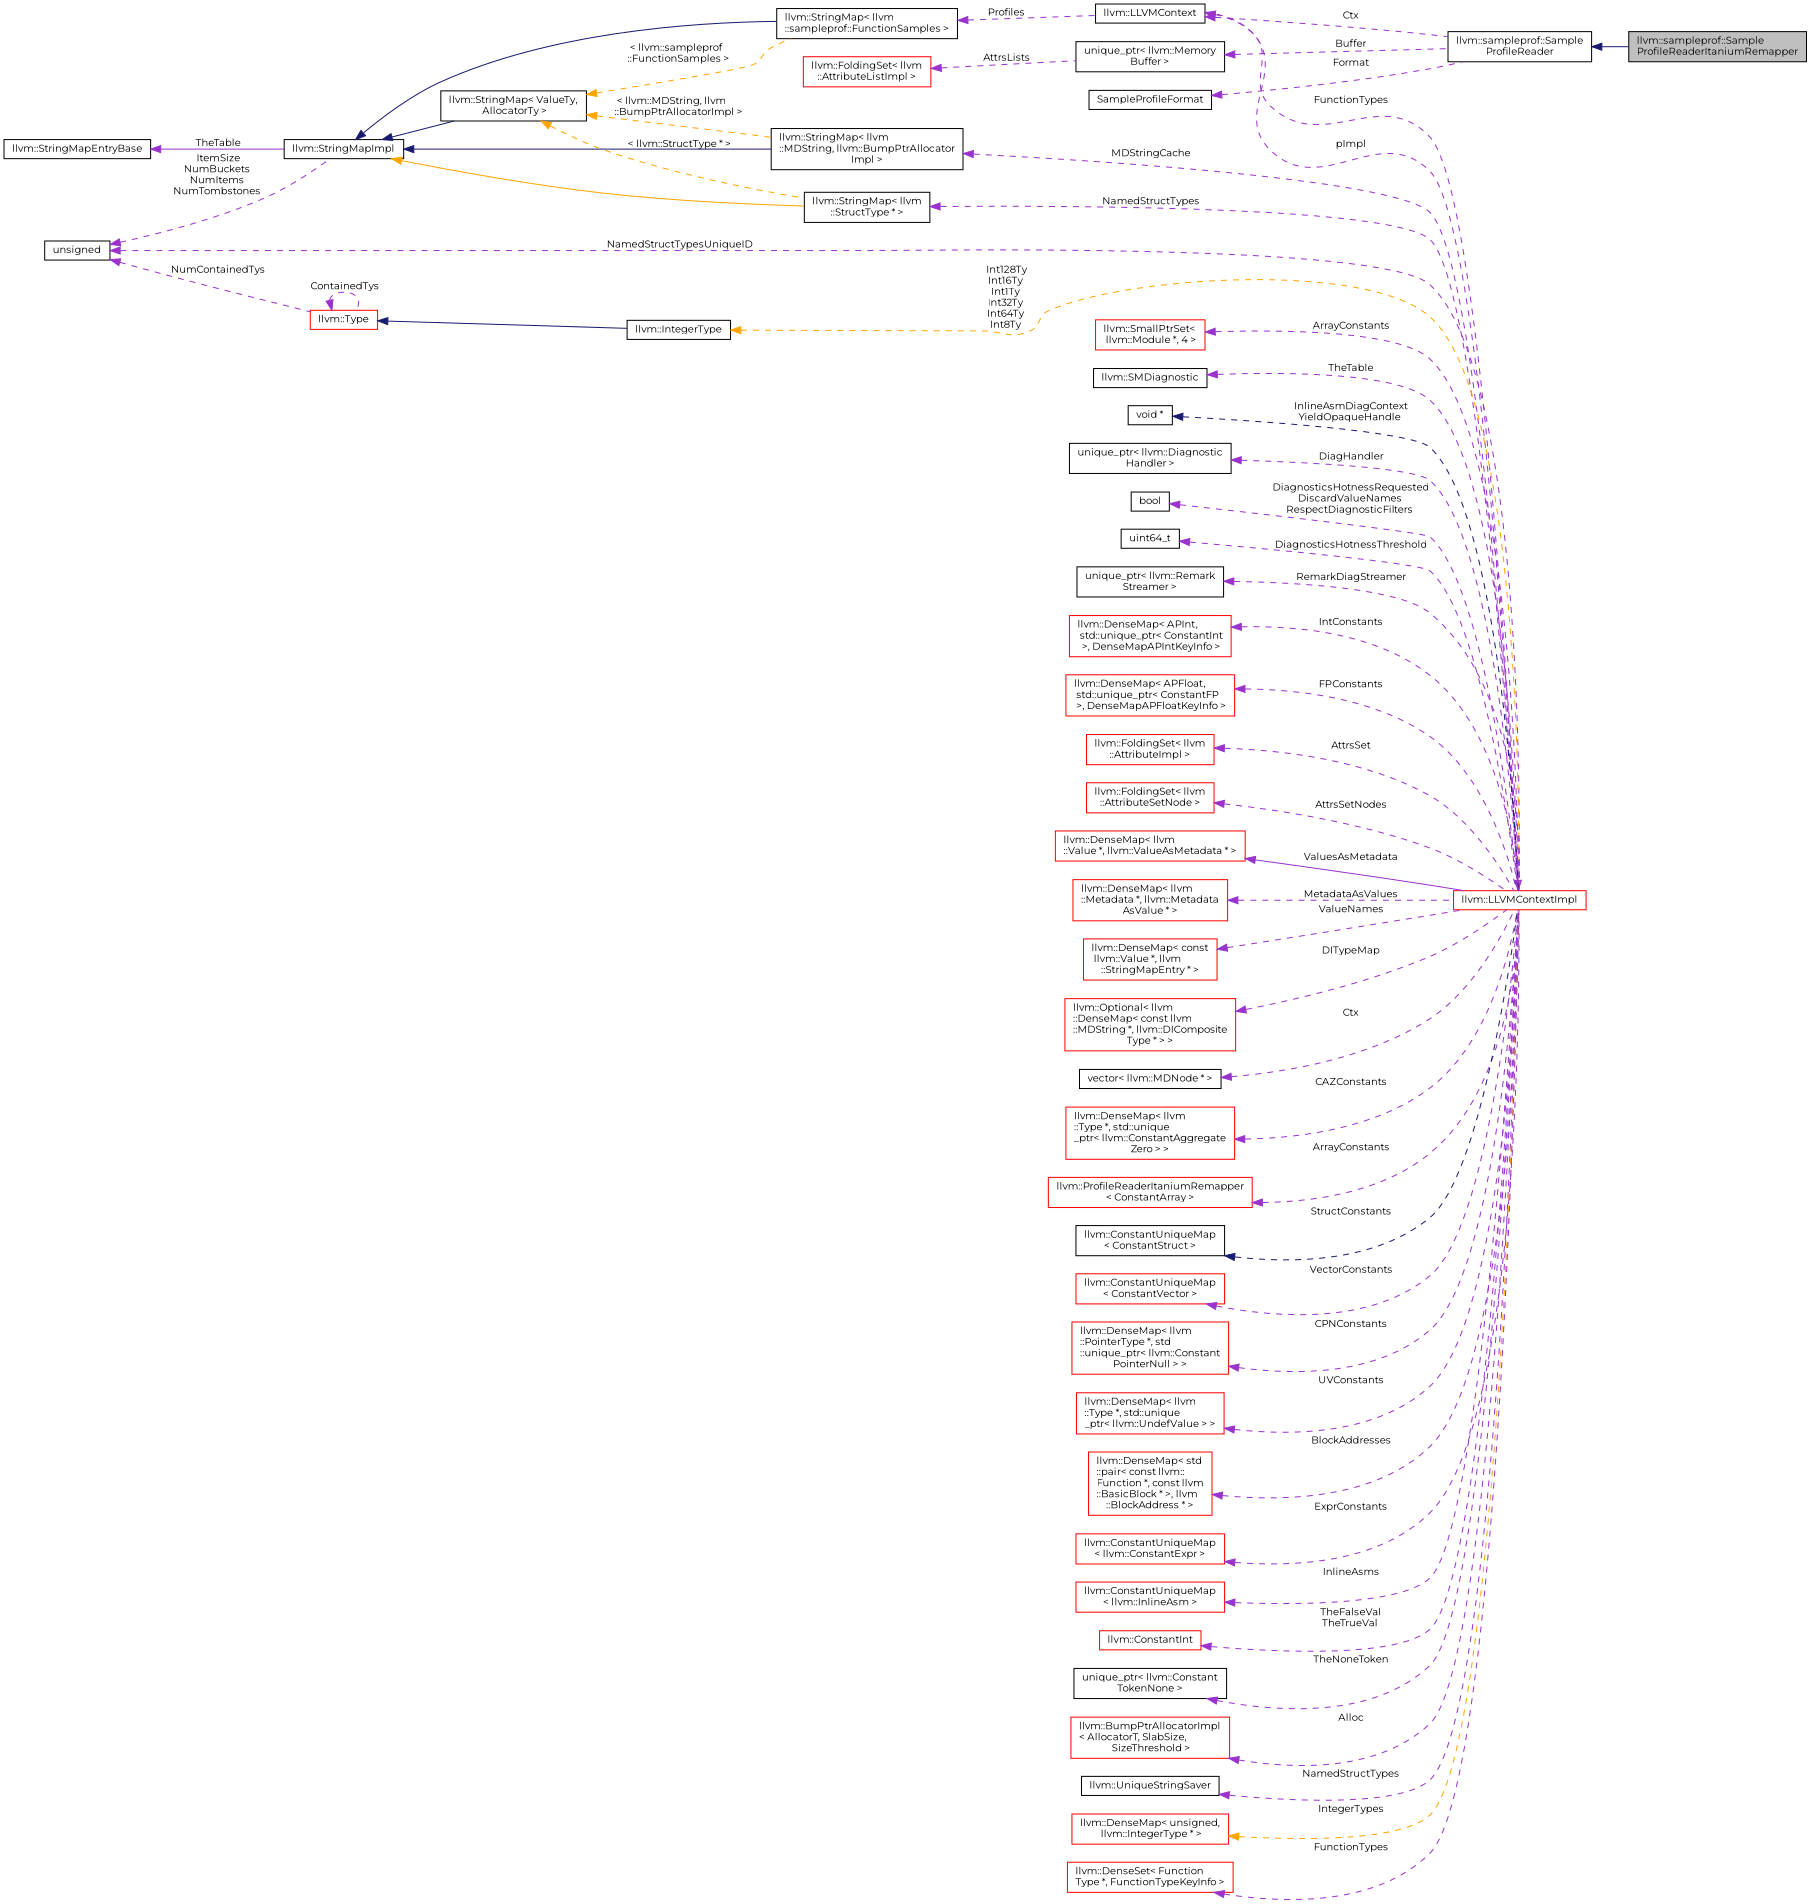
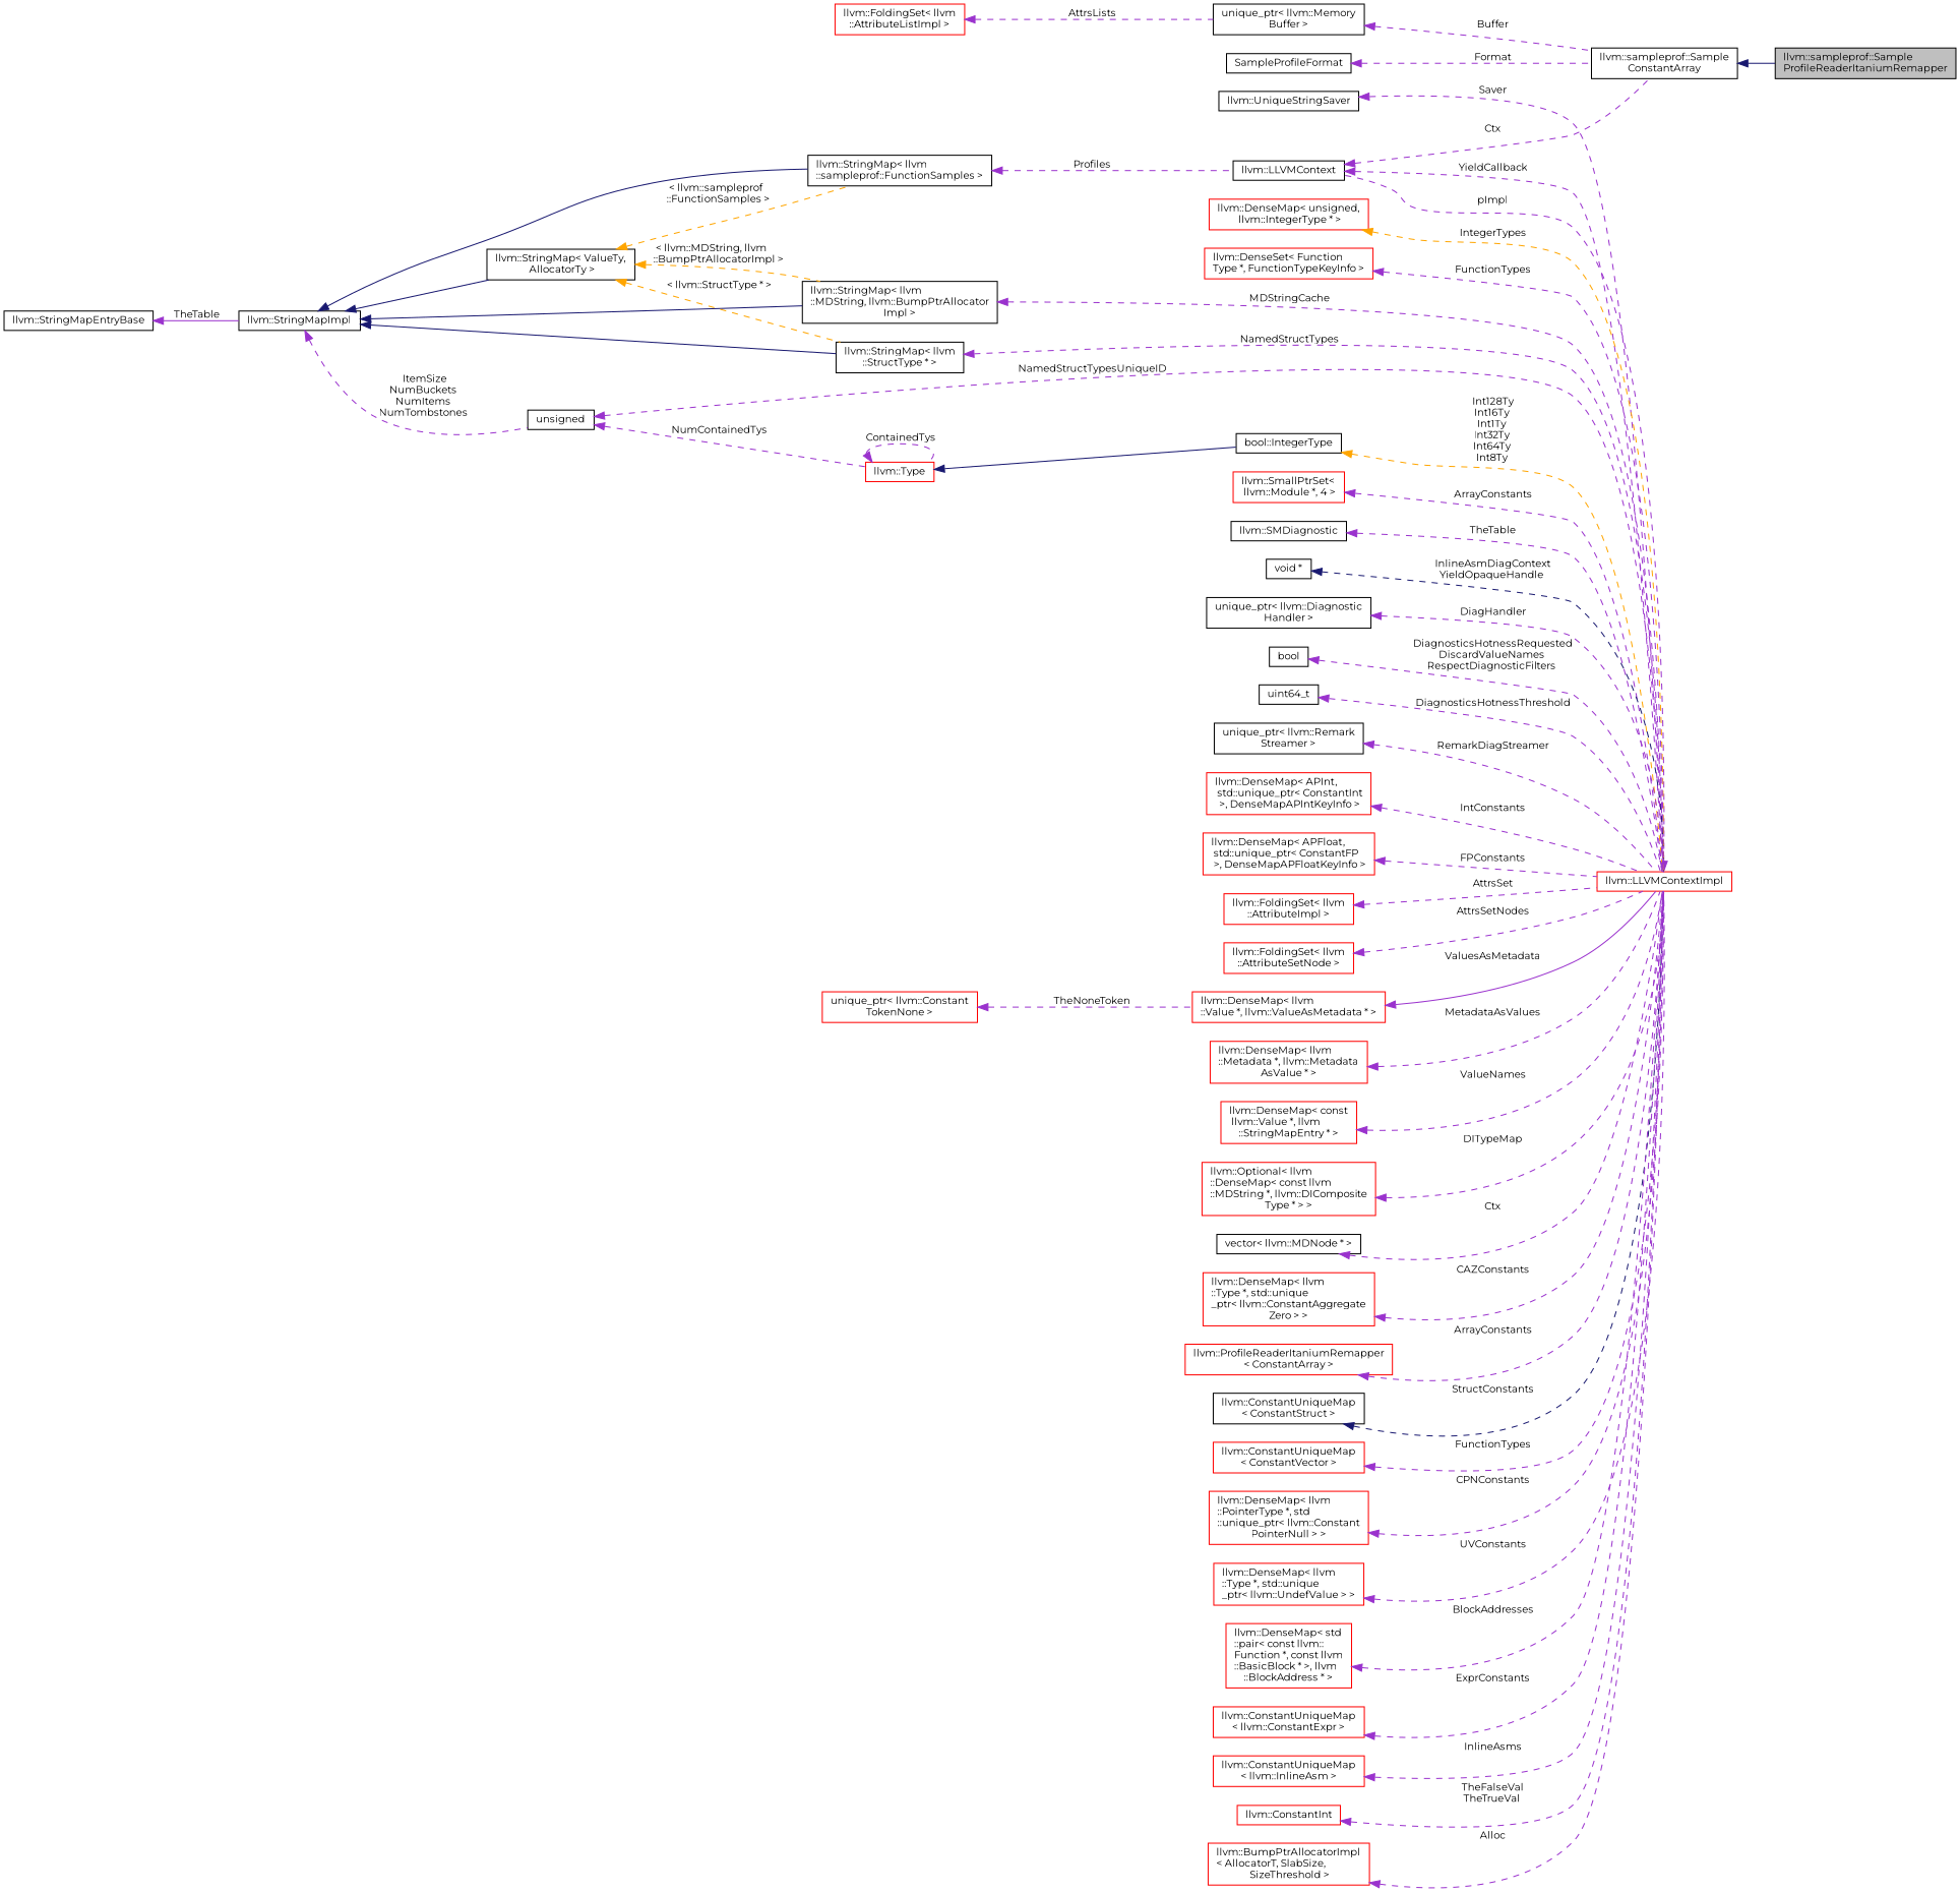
  digraph {
    fontname=Montserrat
    rankdir=LR
    node [color=red fontname=Montserrat fontsize=10 shape=box]
    edge [color=darkorchid3 dir=back fontname=Montserrat fontsize=10 labelfontname=Helvetica labelfontsize=10 style=dashed]
    n1 [color=black fillcolor=grey75 fontcolor=black height=0.2 label="llvm::sampleprof::Sample\lProfileReaderItaniumRemapper" style=filled width=0.4]
-   n2 [color=black height=0.2 label="llvm::sampleprof::Sample\lProfileReader" width=0.4]
+   n2 [color=black height=0.2 label="llvm::sampleprof::Sample\lConstantArray" width=0.4]
    n3 [color=black height=0.2 label="llvm::StringMap\< llvm\l::sampleprof::FunctionSamples \>" width=0.4]
    n4 [color=black height=0.2 label="llvm::LLVMContext" width=0.4]
    n5 [color=black height=0.2 label="llvm::StringMapImpl" width=0.4]
    n6 [color=black height=0.2 label="llvm::StringMap\< ValueTy,\l AllocatorTy \>" width=0.4]
    n7 [color=black height=0.2 label="llvm::StringMap\< llvm\l::MDString, llvm::BumpPtrAllocator\lImpl \>" width=0.4]
    n8 [color=black height=0.2 label="llvm::StringMap\< llvm\l::StructType * \>" width=0.4]
    n9 [height=0.2 label="llvm::LLVMContextImpl" width=0.4]
    n10 [color=black height=0.2 label="llvm::StringMapEntryBase" width=0.4]
    n11 [color=black height=0.2 label=unsigned width=0.4]
    n12 [height=0.2 label="llvm::Type" width=0.4]
-   n13 [color=black height=0.2 label="llvm::IntegerType" width=0.4]
+   n13 [color=black height=0.2 label="bool::IntegerType" width=0.4]
    n14 [height=0.2 label="llvm::SmallPtrSet\<\l llvm::Module *, 4 \>" width=0.4]
    n15 [color=black height=0.2 label="llvm::SMDiagnostic" width=0.4]
    n16 [color=black height=0.2 label="void *" width=0.4]
    n17 [color=black height=0.2 label="unique_ptr\< llvm::Diagnostic\lHandler \>" width=0.4]
    n18 [color=black height=0.2 label=bool width=0.4]
    n19 [color=black height=0.2 label=uint64_t width=0.4]
    n20 [color=black height=0.2 label="unique_ptr\< llvm::Remark\lStreamer \>" width=0.4]
    n21 [height=0.2 label="llvm::DenseMap\< APInt,\l std::unique_ptr\< ConstantInt\l \>, DenseMapAPIntKeyInfo \>" width=0.4]
    n22 [height=0.2 label="llvm::DenseMap\< APFloat,\l std::unique_ptr\< ConstantFP\l \>, DenseMapAPFloatKeyInfo \>" width=0.4]
    n23 [height=0.2 label="llvm::FoldingSet\< llvm\l::AttributeImpl \>" width=0.4]
    n24 [height=0.2 label="llvm::FoldingSet\< llvm\l::AttributeListImpl \>" width=0.4]
    n25 [color=black height=0.2 label="unique_ptr\< llvm::Memory\lBuffer \>" width=0.4]
    n26 [height=0.2 label="llvm::FoldingSet\< llvm\l::AttributeSetNode \>" width=0.4]
    n27 [height=0.2 label="llvm::DenseMap\< llvm\l::Value *, llvm::ValueAsMetadata * \>" width=0.4]
    n28 [height=0.2 label="llvm::DenseMap\< llvm\l::Metadata *, llvm::Metadata\lAsValue * \>" width=0.4]
    n29 [height=0.2 label="llvm::DenseMap\< const\l llvm::Value *, llvm\l::StringMapEntry * \>" width=0.4]
    n30 [height=0.2 label="llvm::Optional\< llvm\l::DenseMap\< const llvm\l::MDString *, llvm::DIComposite\lType * \> \>" width=0.4]
    n31 [color=black height=0.2 label="vector\< llvm::MDNode * \>" width=0.4]
    n32 [height=0.2 label="llvm::DenseMap\< llvm\l::Type *, std::unique\l_ptr\< llvm::ConstantAggregate\lZero \> \>" width=0.4]
    n33 [height=0.2 label="llvm::ProfileReaderItaniumRemapper\l\< ConstantArray \>" width=0.4]
    n34 [color=black height=0.2 label="llvm::ConstantUniqueMap\l\< ConstantStruct \>" width=0.4]
    n35 [height=0.2 label="llvm::ConstantUniqueMap\l\< ConstantVector \>" width=0.4]
    n36 [height=0.2 label="llvm::DenseMap\< llvm\l::PointerType *, std\l::unique_ptr\< llvm::Constant\lPointerNull \> \>" width=0.4]
    n37 [height=0.2 label="llvm::DenseMap\< llvm\l::Type *, std::unique\l_ptr\< llvm::UndefValue \> \>" width=0.4]
    n38 [height=0.2 label="llvm::DenseMap\< std\l::pair\< const llvm::\lFunction *, const llvm\l::BasicBlock * \>, llvm\l::BlockAddress * \>" width=0.4]
    n39 [height=0.2 label="llvm::ConstantUniqueMap\l\< llvm::ConstantExpr \>" width=0.4]
    n40 [height=0.2 label="llvm::ConstantUniqueMap\l\< llvm::InlineAsm \>" width=0.4]
    n41 [height=0.2 label="llvm::ConstantInt" width=0.4]
-   n42 [color=black height=0.2 label="unique_ptr\< llvm::Constant\lTokenNone \>" width=0.4]
+   n42 [height=0.2 label="unique_ptr\< llvm::Constant\lTokenNone \>" width=0.4]
    n43 [height=0.2 label="llvm::BumpPtrAllocatorImpl\l\< AllocatorT, SlabSize,\l SizeThreshold \>" width=0.4]
    n44 [color=black height=0.2 label="llvm::UniqueStringSaver" width=0.4]
    n45 [height=0.2 label="llvm::DenseMap\< unsigned,\l llvm::IntegerType * \>" width=0.4]
    n46 [height=0.2 label="llvm::DenseSet\< Function\lType *, FunctionTypeKeyInfo \>" width=0.4]
    n47 [color=black height=0.2 label=SampleProfileFormat width=0.4]
    n2 -> n1 [color=midnightblue style=solid]
    n3 -> n4 [label=" Profiles"]
    n4 -> n2 [label=" Ctx"]
-   n4 -> n9 [label=" FunctionTypes"]
+   n4 -> n9 [label=" YieldCallback"]
    n5 -> n3 [color=midnightblue style=solid]
    n5 -> n6 [color=midnightblue style=solid]
    n5 -> n7 [color=midnightblue style=solid]
-   n5 -> n8 [color=orange style=solid]
+   n5 -> n8 [color=midnightblue style=solid]
    n6 -> n3 [color=orange label=" \< llvm::sampleprof\l::FunctionSamples \>"]
    n6 -> n7 [color=orange label=" \< llvm::MDString, llvm\l::BumpPtrAllocatorImpl \>"]
    n6 -> n8 [color=orange label=" \< llvm::StructType * \>"]
    n7 -> n9 [label=" MDStringCache"]
    n8 -> n9 [label=" NamedStructTypes"]
    n9 -> n4 [label=" pImpl"]
    n10 -> n5 [label=" TheTable" style=solid]
-   n11 -> n5 [label=" ItemSize\nNumBuckets\nNumItems\nNumTombstones"]
+   n5 -> n11 [label=" ItemSize\nNumBuckets\nNumItems\nNumTombstones"]
    n11 -> n9 [label=" NamedStructTypesUniqueID"]
    n11 -> n12 [label=" NumContainedTys"]
    n12 -> n12 [label=" ContainedTys"]
    n12 -> n13 [color=midnightblue style=solid]
    n13 -> n9 [color=orange label=" Int128Ty\nInt16Ty\nInt1Ty\nInt32Ty\nInt64Ty\nInt8Ty"]
    n14 -> n9 [label=" ArrayConstants"]
    n15 -> n9 [label=" TheTable"]
    n16 -> n9 [color=midnightblue label=" InlineAsmDiagContext\nYieldOpaqueHandle"]
    n17 -> n9 [label=" DiagHandler"]
    n18 -> n9 [label=" DiagnosticsHotnessRequested\nDiscardValueNames\nRespectDiagnosticFilters"]
    n19 -> n9 [label=" DiagnosticsHotnessThreshold"]
    n20 -> n9 [label=" RemarkDiagStreamer"]
    n21 -> n9 [label=" IntConstants"]
    n22 -> n9 [label=" FPConstants"]
    n23 -> n9 [label=" AttrsSet"]
    n24 -> n25 [label=" AttrsLists"]
    n25 -> n2 [label=" Buffer"]
    n26 -> n9 [label=" AttrsSetNodes"]
    n27 -> n9 [label=" ValuesAsMetadata" style=solid]
    n28 -> n9 [label=" MetadataAsValues"]
    n29 -> n9 [label=" ValueNames"]
    n30 -> n9 [label=" DITypeMap"]
    n31 -> n9 [label=" Ctx"]
    n32 -> n9 [label=" CAZConstants"]
    n33 -> n9 [label=" ArrayConstants"]
    n34 -> n9 [color=midnightblue label=" StructConstants"]
-   n35 -> n9 [label=" VectorConstants"]
+   n35 -> n9 [label=" FunctionTypes"]
    n36 -> n9 [label=" CPNConstants"]
    n37 -> n9 [label=" UVConstants"]
    n38 -> n9 [label=" BlockAddresses"]
    n39 -> n9 [label=" ExprConstants"]
    n40 -> n9 [label=" InlineAsms"]
    n41 -> n9 [label=" TheFalseVal\nTheTrueVal"]
-   n42 -> n9 [label=" TheNoneToken"]
+   n42 -> n27 [label=" TheNoneToken"]
    n43 -> n9 [label=" Alloc"]
-   n44 -> n9 [label=" NamedStructTypes"]
+   n44 -> n9 [label=" Saver"]
    n45 -> n9 [color=orange label=" IntegerTypes"]
    n46 -> n9 [label=" FunctionTypes"]
    n47 -> n2 [label=" Format"]
  }
